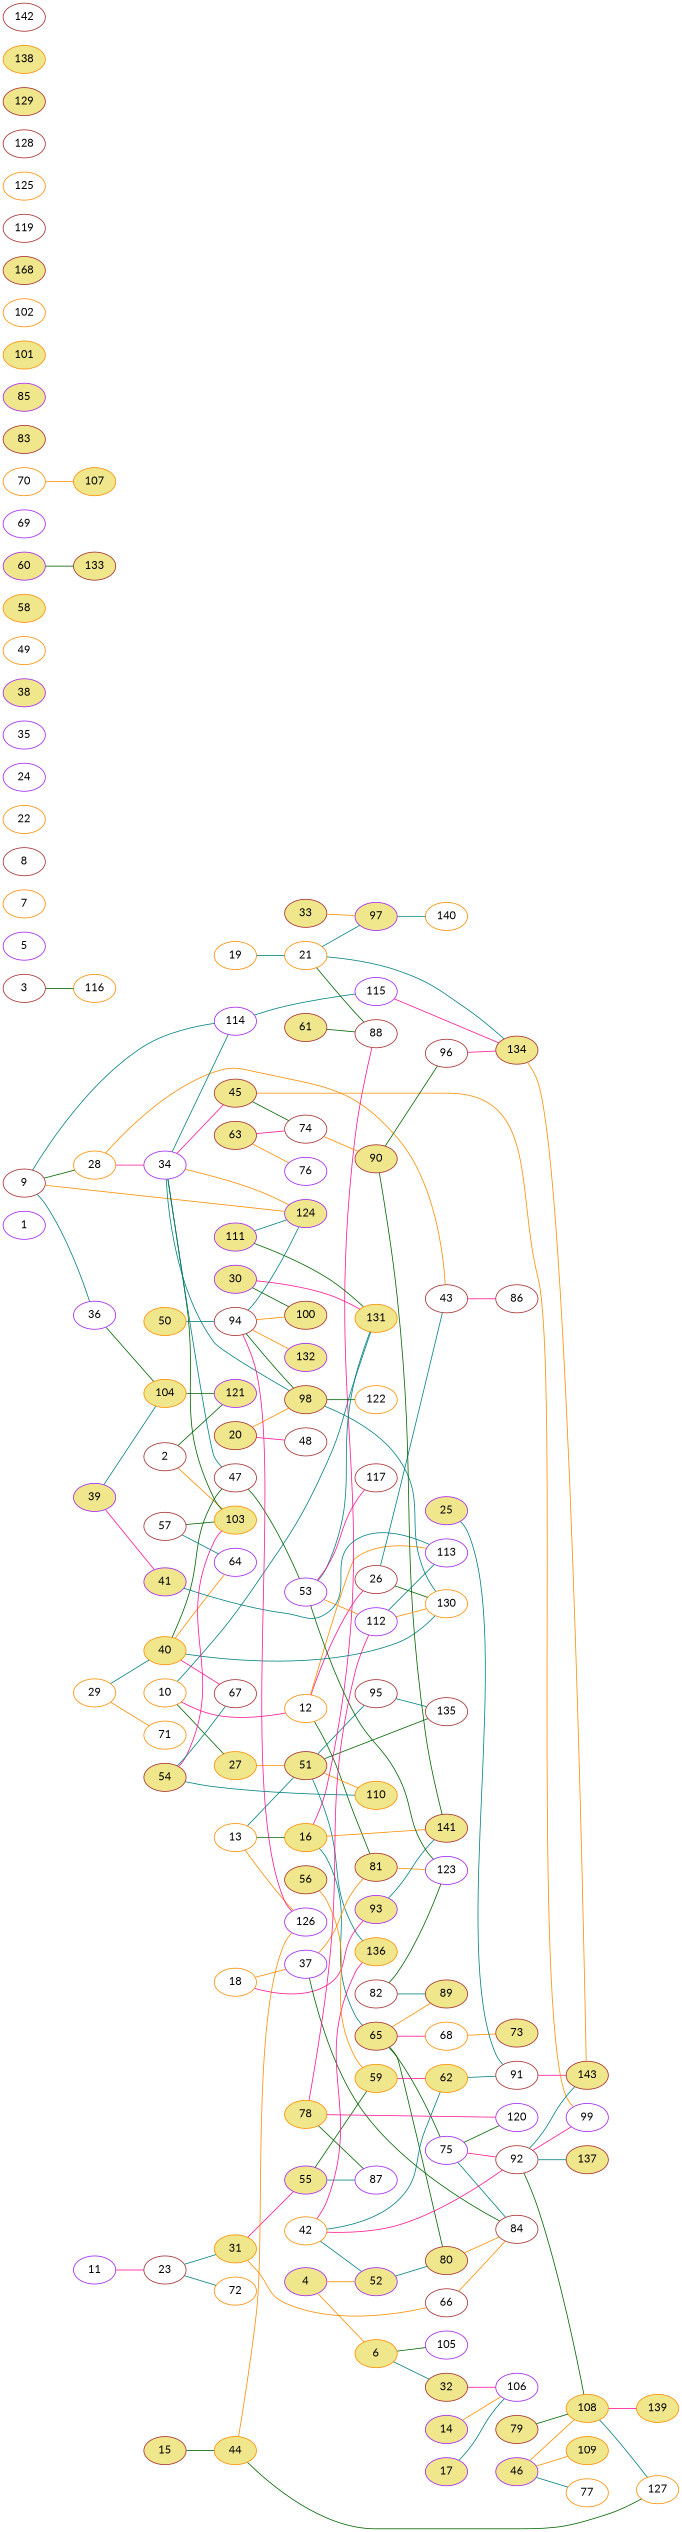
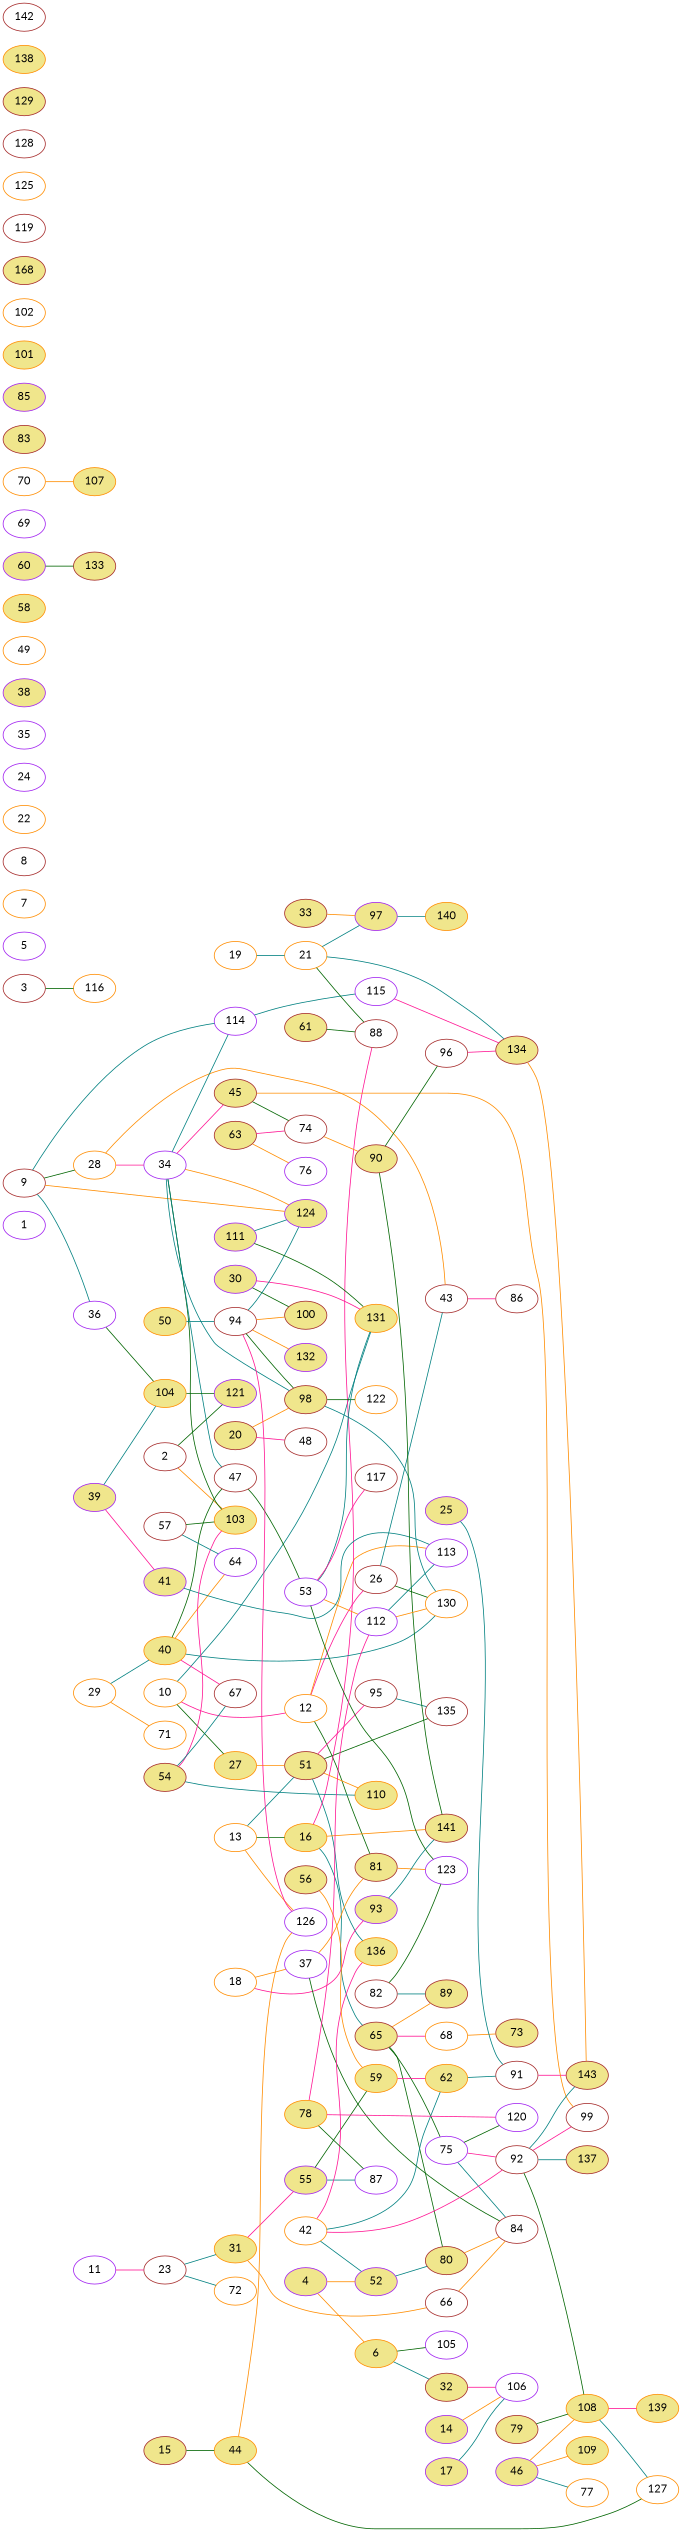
  graph {
    fontname=Lato
    rankdir=LR
    node [color=brown fillcolor=white fontname=Lato style=filled]
    edge [color=teal fontname=Lato]
    1 [color=purple]
    103 [color=darkorange fillcolor=khaki]
    2
    121 [color=purple fillcolor=khaki]
    116 [color=darkorange]
    3
    4 [color=purple fillcolor=khaki]
    6 [color=darkorange fillcolor=khaki]
    52 [color=purple fillcolor=khaki]
    32 [fillcolor=khaki]
    105 [color=purple]
    80 [fillcolor=khaki]
    5 [color=purple]
    106 [color=purple]
    7 [color=darkorange]
    8
    28 [color=darkorange]
    9
    36 [color=purple]
    114 [color=purple]
    124 [color=purple fillcolor=khaki]
    43
    34 [color=purple]
    104 [color=darkorange fillcolor=khaki]
    115 [color=purple]
    10 [color=darkorange]
    12 [color=darkorange]
    27 [color=darkorange fillcolor=khaki]
    131 [color=darkorange fillcolor=khaki]
    26
    81 [fillcolor=khaki]
    113 [color=purple]
    51 [fillcolor=khaki]
    11 [color=purple]
    23
    31 [color=darkorange fillcolor=khaki]
    72 [color=darkorange]
    130 [color=darkorange]
    123 [color=purple]
    13 [color=darkorange]
    16 [color=darkorange fillcolor=khaki]
    126 [color=purple]
    65 [fillcolor=khaki]
    88
    141 [fillcolor=khaki]
    136 [color=darkorange fillcolor=khaki]
    95
    110 [color=darkorange fillcolor=khaki]
    135
    14 [color=purple fillcolor=khaki]
    15 [fillcolor=khaki]
    44 [color=darkorange fillcolor=khaki]
    127 [color=darkorange]
    68 [color=darkorange]
    75 [color=purple]
    89 [fillcolor=khaki]
    17 [color=purple fillcolor=khaki]
    18 [color=darkorange]
    37 [color=purple]
    93 [color=purple fillcolor=khaki]
    84
    19 [color=darkorange]
    21 [color=darkorange]
    97 [color=purple fillcolor=khaki]
    134 [fillcolor=khaki]
    20 [fillcolor=khaki]
    48
    98 [fillcolor=khaki]
    122 [color=darkorange]
-   140 [color=darkorange]
+   140 [color=darkorange fillcolor=khaki]
    143 [fillcolor=khaki]
    22 [color=darkorange]
    55 [color=purple fillcolor=khaki]
    66
    24 [color=purple]
    25 [color=purple fillcolor=khaki]
    91
    86
    45 [fillcolor=khaki]
    47
    29 [color=darkorange]
    40 [color=darkorange fillcolor=khaki]
    71 [color=darkorange]
    64 [color=purple]
    67
    30 [color=purple fillcolor=khaki]
    100 [fillcolor=khaki]
    59 [color=darkorange fillcolor=khaki]
    87 [color=purple]
    33 [fillcolor=khaki]
    74
-   99 [color=purple]
+   99
    53 [color=purple]
    35 [color=purple]
    38 [color=purple fillcolor=khaki]
    39 [color=purple fillcolor=khaki]
    41 [color=purple fillcolor=khaki]
    42 [color=darkorange]
    62 [color=darkorange fillcolor=khaki]
    92
    108 [color=darkorange fillcolor=khaki]
    137 [fillcolor=khaki]
    90 [fillcolor=khaki]
    46 [color=purple fillcolor=khaki]
    77 [color=darkorange]
    109 [color=darkorange fillcolor=khaki]
    139 [color=darkorange fillcolor=khaki]
    112 [color=purple]
    117
    49 [color=darkorange]
    50 [color=darkorange fillcolor=khaki]
    94
    132 [color=purple fillcolor=khaki]
    54 [fillcolor=khaki]
    56 [fillcolor=khaki]
    57
    58 [color=darkorange fillcolor=khaki]
    60 [color=purple fillcolor=khaki]
    133 [fillcolor=khaki]
    61 [fillcolor=khaki]
    63 [fillcolor=khaki]
    76 [color=purple]
    73 [fillcolor=khaki]
    120 [color=purple]
    69 [color=purple]
    70 [color=darkorange]
    107 [color=darkorange fillcolor=khaki]
    96
    78 [color=darkorange fillcolor=khaki]
    79 [fillcolor=khaki]
    82
    83 [fillcolor=khaki]
    85 [color=purple fillcolor=khaki]
    101 [color=darkorange fillcolor=khaki]
    102 [color=darkorange]
    111 [color=purple fillcolor=khaki]
    n137 [fillcolor=khaki label=168]
    119
    125 [color=darkorange]
    128
    129 [fillcolor=khaki]
    138 [color=darkorange fillcolor=khaki]
    142
    2 -- 103 [color=darkorange]
    2 -- 121 [color=darkgreen]
    3 -- 116 [color=darkgreen]
    4 -- 6 [color=darkorange]
    4 -- 52 [color=darkorange]
    6 -- 32
    6 -- 105 [color=darkgreen]
    52 -- 80
    32 -- 106 [color=deeppink]
    80 -- 84 [color=darkorange]
    28 -- 43 [color=darkorange]
    28 -- 34 [color=deeppink]
    9 -- 28 [color=darkgreen]
    9 -- 36
    9 -- 114
    9 -- 124 [color=darkorange]
    36 -- 104 [color=darkgreen]
    114 -- 115
    43 -- 86 [color=deeppink]
    34 -- 103 [color=darkgreen]
    34 -- 114
    34 -- 124 [color=darkorange]
    34 -- 98
    34 -- 45 [color=deeppink]
    34 -- 47
    104 -- 121 [color=darkgreen]
    115 -- 134 [color=deeppink]
    10 -- 12 [color=deeppink]
    10 -- 27 [color=darkgreen]
    10 -- 131
    12 -- 26 [color=deeppink]
    12 -- 81 [color=darkgreen]
    12 -- 113 [color=darkorange]
    27 -- 51 [color=darkorange]
    26 -- 43
    26 -- 130 [color=darkgreen]
    81 -- 123 [color=darkorange]
    51 -- 136
-   51 -- 95
+   51 -- 95 [color=deeppink]
    51 -- 110 [color=darkorange]
    51 -- 135 [color=darkgreen]
    11 -- 23 [color=deeppink]
    23 -- 31
    23 -- 72
    31 -- 55 [color=deeppink]
    31 -- 66 [color=darkorange]
    13 -- 51
    13 -- 16 [color=darkgreen]
    13 -- 126 [color=darkorange]
    16 -- 65
    16 -- 88 [color=deeppink]
    16 -- 141 [color=darkorange]
    65 -- 80 [color=darkgreen]
    65 -- 68 [color=deeppink]
    65 -- 75 [color=darkgreen]
    65 -- 89 [color=darkorange]
    95 -- 135
    14 -- 106 [color=darkorange]
    15 -- 44 [color=darkgreen]
    44 -- 126 [color=darkorange]
    44 -- 127 [color=darkgreen]
    68 -- 73 [color=darkorange]
    75 -- 84
    75 -- 92 [color=deeppink]
    75 -- 120 [color=darkgreen]
    17 -- 106
    18 -- 37 [color=darkorange]
    18 -- 93 [color=deeppink]
    37 -- 81 [color=darkorange]
    37 -- 84 [color=darkgreen]
    93 -- 141
    19 -- 21
    21 -- 88 [color=darkgreen]
    21 -- 97
    21 -- 134
    97 -- 140
    134 -- 143 [color=darkorange]
    20 -- 48 [color=deeppink]
    20 -- 98 [color=darkorange]
    98 -- 130
    98 -- 122 [color=darkgreen]
    55 -- 59 [color=darkgreen]
    55 -- 87
    66 -- 84 [color=darkorange]
    25 -- 91
    91 -- 143 [color=deeppink]
    45 -- 74 [color=darkgreen]
    45 -- 99 [color=darkorange]
    47 -- 53 [color=darkgreen]
    29 -- 40
    29 -- 71 [color=darkorange]
    40 -- 130
    40 -- 47 [color=darkgreen]
    40 -- 64 [color=darkorange]
    40 -- 67 [color=deeppink]
    30 -- 131 [color=deeppink]
    30 -- 100 [color=darkgreen]
    59 -- 62 [color=deeppink]
    33 -- 97 [color=darkorange]
    74 -- 90 [color=darkorange]
    53 -- 131
    53 -- 123 [color=darkgreen]
    53 -- 112 [color=darkorange]
    53 -- 117 [color=deeppink]
    39 -- 104
    39 -- 41 [color=deeppink]
    41 -- 113
    42 -- 52
    42 -- 136 [color=deeppink]
    42 -- 62
    42 -- 92 [color=deeppink]
    62 -- 91
    92 -- 143
    92 -- 99 [color=deeppink]
    92 -- 108 [color=darkgreen]
    92 -- 137
    108 -- 127
    108 -- 139 [color=deeppink]
    90 -- 141 [color=darkgreen]
    90 -- 96 [color=darkgreen]
    46 -- 108 [color=darkorange]
    46 -- 77
    46 -- 109 [color=darkorange]
    112 -- 113
    112 -- 130 [color=darkorange]
    50 -- 94
    94 -- 124
    94 -- 126 [color=deeppink]
    94 -- 98 [color=darkgreen]
    94 -- 100 [color=darkorange]
    94 -- 132 [color=darkorange]
    54 -- 103 [color=deeppink]
    54 -- 110
    54 -- 67
    56 -- 59 [color=darkorange]
    57 -- 103 [color=darkgreen]
    57 -- 64
    60 -- 133 [color=darkgreen]
    61 -- 88 [color=darkgreen]
    63 -- 74 [color=deeppink]
    63 -- 76 [color=darkorange]
    70 -- 107 [color=darkorange]
    96 -- 134 [color=deeppink]
    78 -- 87 [color=darkgreen]
    78 -- 112 [color=deeppink]
    78 -- 120 [color=deeppink]
    79 -- 108 [color=darkgreen]
    82 -- 123 [color=darkgreen]
    82 -- 89
    111 -- 124
    111 -- 131 [color=darkgreen]
  }
